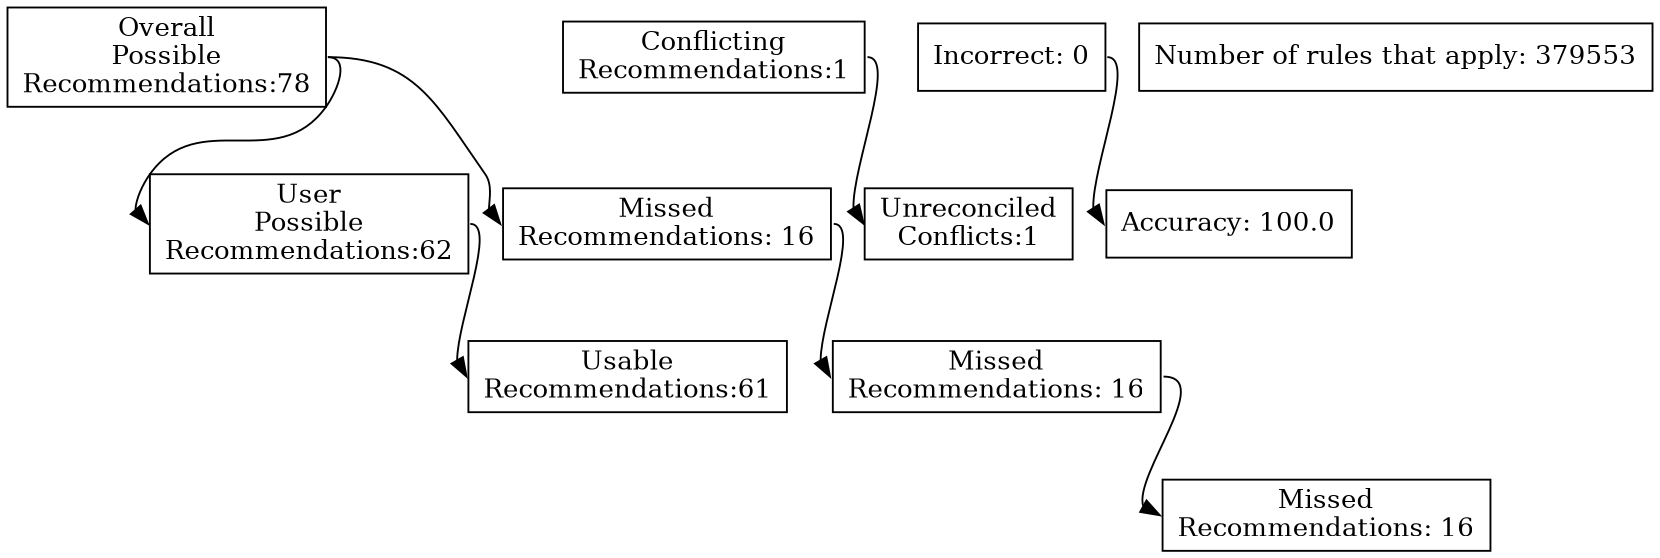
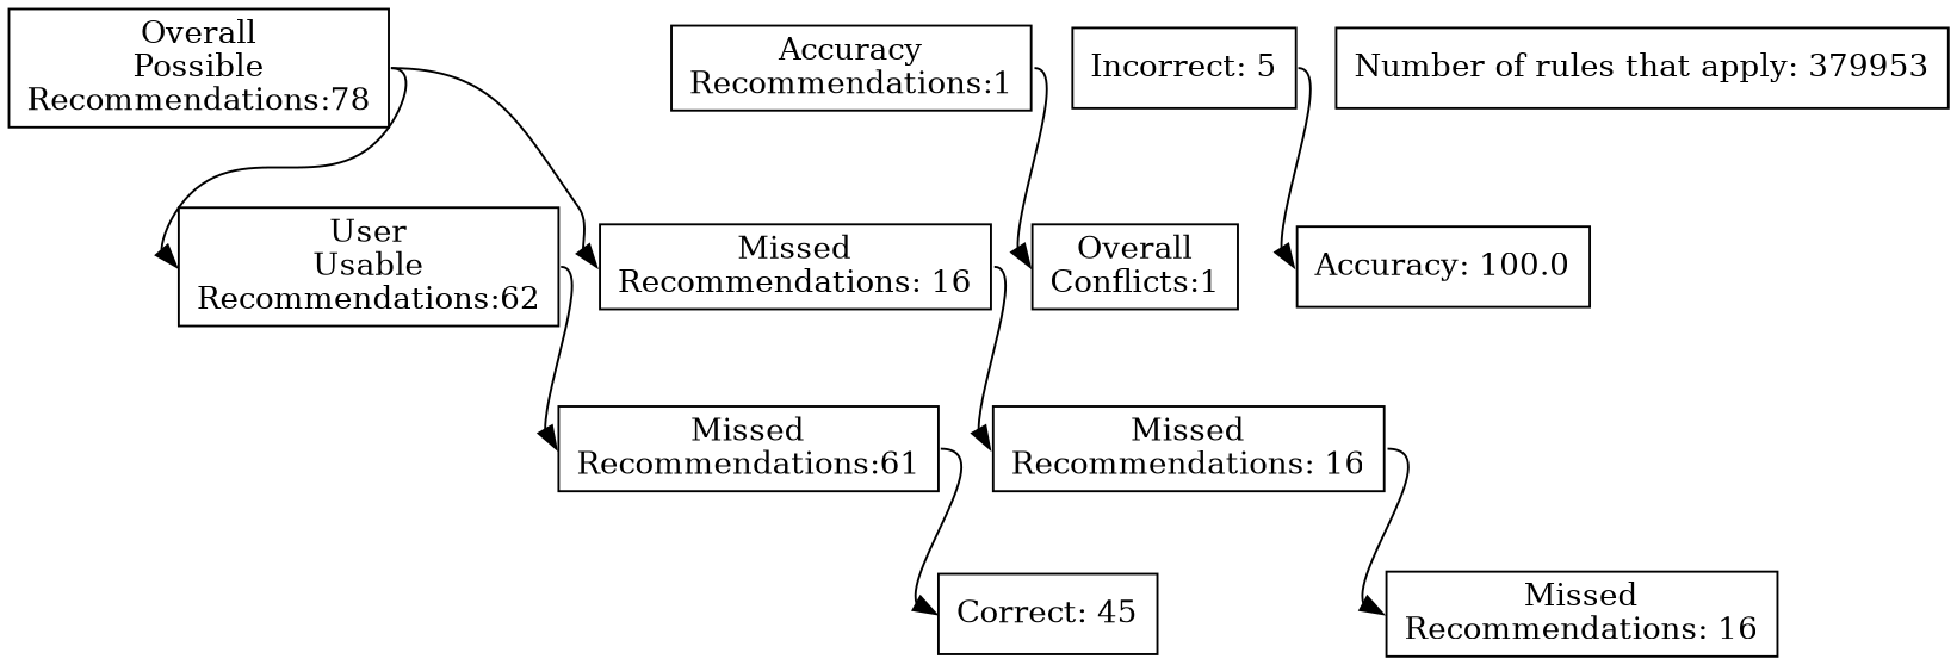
  digraph {
    fontname="DejaVu Serif"
    rankdir=TB
    node [fontname="DejaVu Serif" shape=box]
    edge [fontname="DejaVu Serif" headport=w tailport=e]
    n1 [label="Overall\nPossible\nRecommendations:78"]
-   n2 [label="User\nPossible\nRecommendations:62"]
+   n2 [label="User\nUsable\nRecommendations:62"]
    n3 [label="Missed\nRecommendations: 16"]
-   n4 [label="Usable\nRecommendations:61"]
+   n4 [label="Missed\nRecommendations:61"]
    n5 [label="Missed\nRecommendations: 16"]
-   n7 [label="Conflicting\nRecommendations:1"]
-   n8 [label="Unreconciled\nConflicts:1"]
+   n6 [label="Correct: 45"]
+   n7 [label="Accuracy\nRecommendations:1"]
+   n8 [label="Overall\nConflicts:1"]
    n9 [label="Missed\nRecommendations: 16"]
-   n10 [label="Incorrect: 0"]
+   n10 [label="Incorrect: 5"]
    n11 [label="Accuracy: 100.0"]
-   n12 [label="Number of rules that apply: 379553"]
+   n12 [label="Number of rules that apply: 379953"]
    n1 -> n2
    n1 -> n3
    n2 -> n4
    n3 -> n5
+   n4 -> n6
    n5 -> n9
    n7 -> n8
    n10 -> n11
  }
